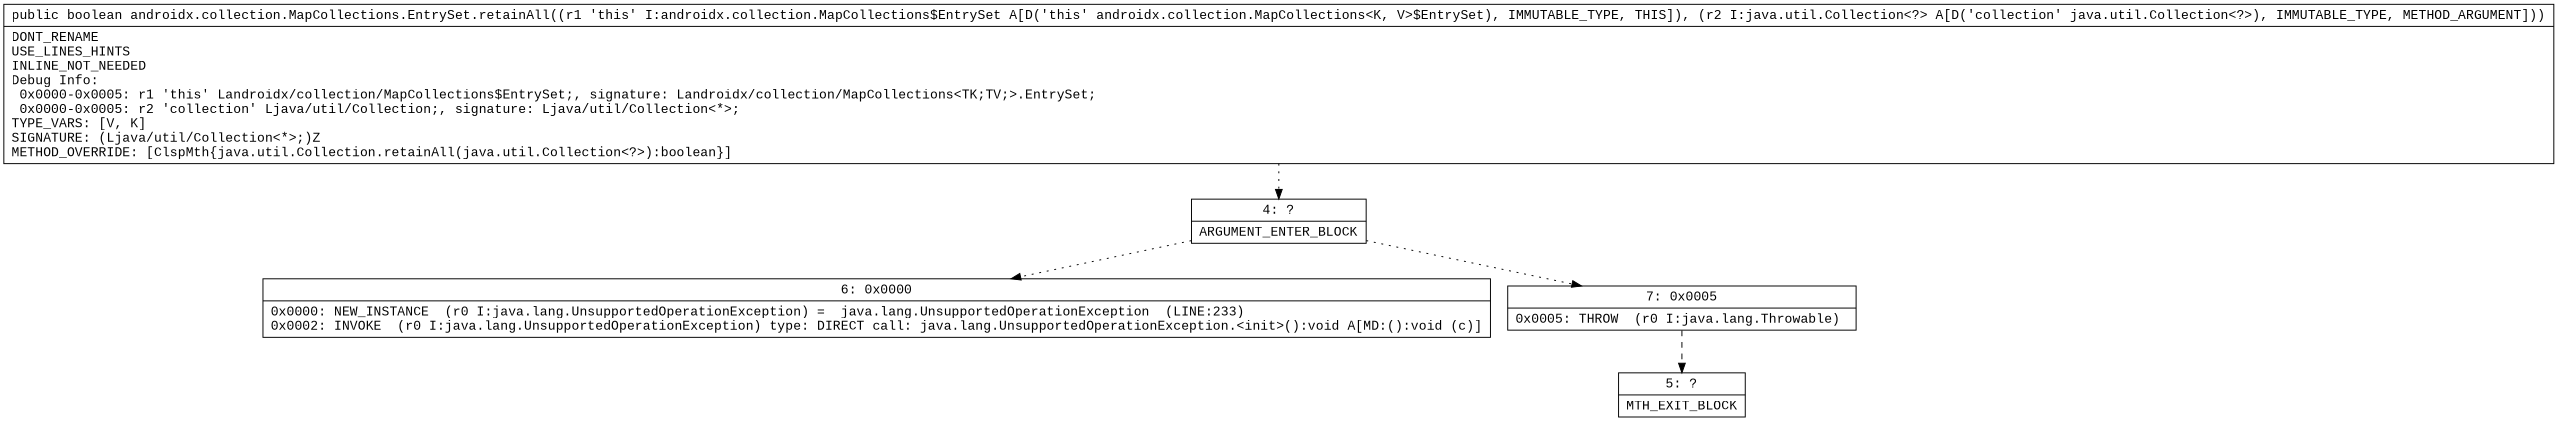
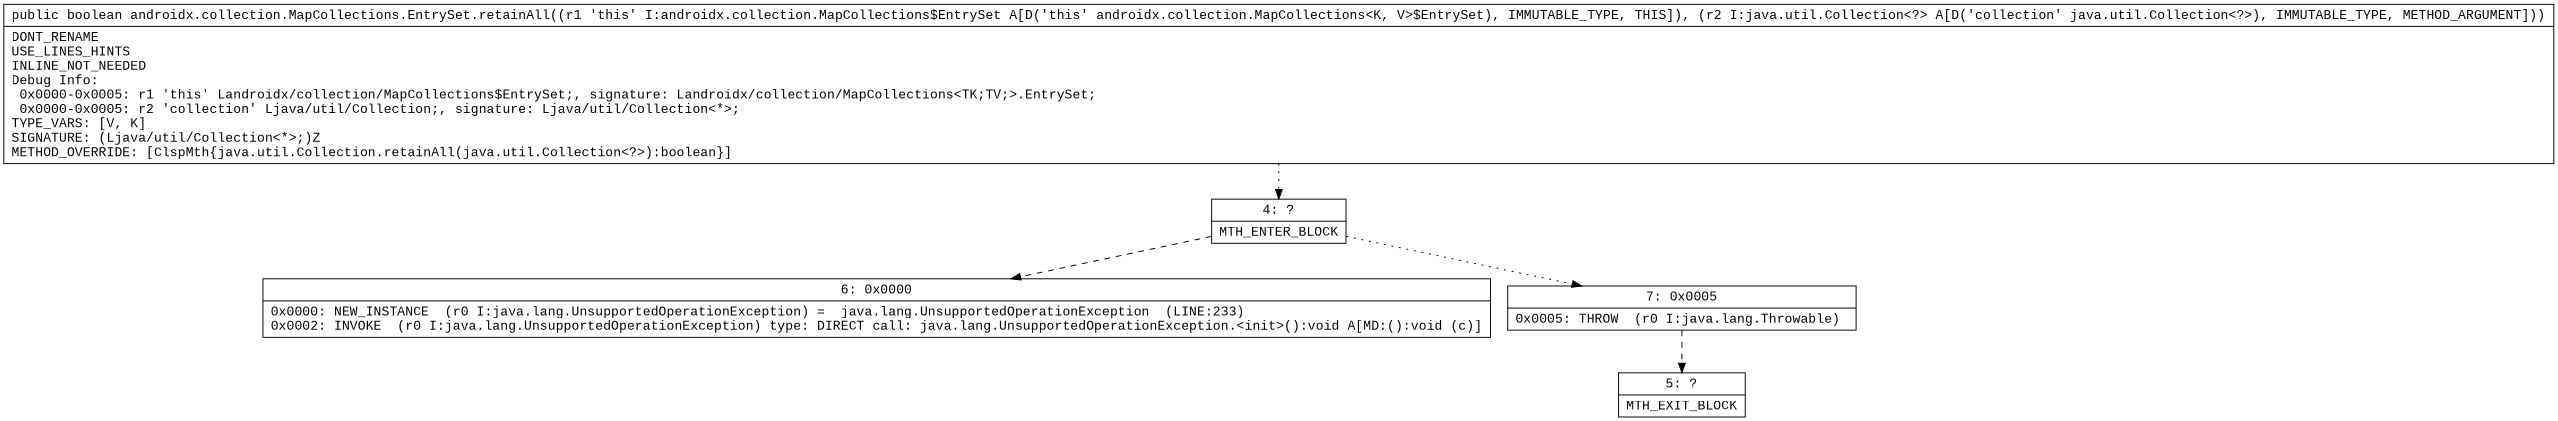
  digraph {
    fontname="Liberation Mono"
    node [fontname="Liberation Mono" shape=record]
    edge [fontname="Liberation Mono" style=dashed]
-   n1 [label="{4\:\ ?|ARGUMENT_ENTER_BLOCK\l}"]
+   n1 [label="{4\:\ ?|MTH_ENTER_BLOCK\l}"]
    n2 [label="{6\:\ 0x0000|0x0000: NEW_INSTANCE  (r0 I:java.lang.UnsupportedOperationException) =  java.lang.UnsupportedOperationException  (LINE:233)\l0x0002: INVOKE  (r0 I:java.lang.UnsupportedOperationException) type: DIRECT call: java.lang.UnsupportedOperationException.\<init\>():void A[MD:():void (c)]\l}"]
    n3 [label="{7\:\ 0x0005|0x0005: THROW  (r0 I:java.lang.Throwable) \l}"]
    n4 [label="{5\:\ ?|MTH_EXIT_BLOCK\l}"]
    n5 [label="{public boolean androidx.collection.MapCollections.EntrySet.retainAll((r1 'this' I:androidx.collection.MapCollections$EntrySet A[D('this' androidx.collection.MapCollections\<K, V\>$EntrySet), IMMUTABLE_TYPE, THIS]), (r2 I:java.util.Collection\<?\> A[D('collection' java.util.Collection\<?\>), IMMUTABLE_TYPE, METHOD_ARGUMENT]))  | DONT_RENAME\lUSE_LINES_HINTS\lINLINE_NOT_NEEDED\lDebug Info:\l  0x0000\-0x0005: r1 'this' Landroidx\/collection\/MapCollections$EntrySet;, signature: Landroidx\/collection\/MapCollections\<TK;TV;\>.EntrySet;\l  0x0000\-0x0005: r2 'collection' Ljava\/util\/Collection;, signature: Ljava\/util\/Collection\<*\>;\lTYPE_VARS: [V, K]\lSIGNATURE: (Ljava\/util\/Collection\<*\>;)Z\lMETHOD_OVERRIDE: [ClspMth\{java.util.Collection.retainAll(java.util.Collection\<?\>):boolean\}]\l}"]
-   n1 -> n2 [style=dotted]
+   n1 -> n2
    n1 -> n3 [style=dotted]
    n3 -> n4
    n5 -> n1 [style=dotted]
  }
